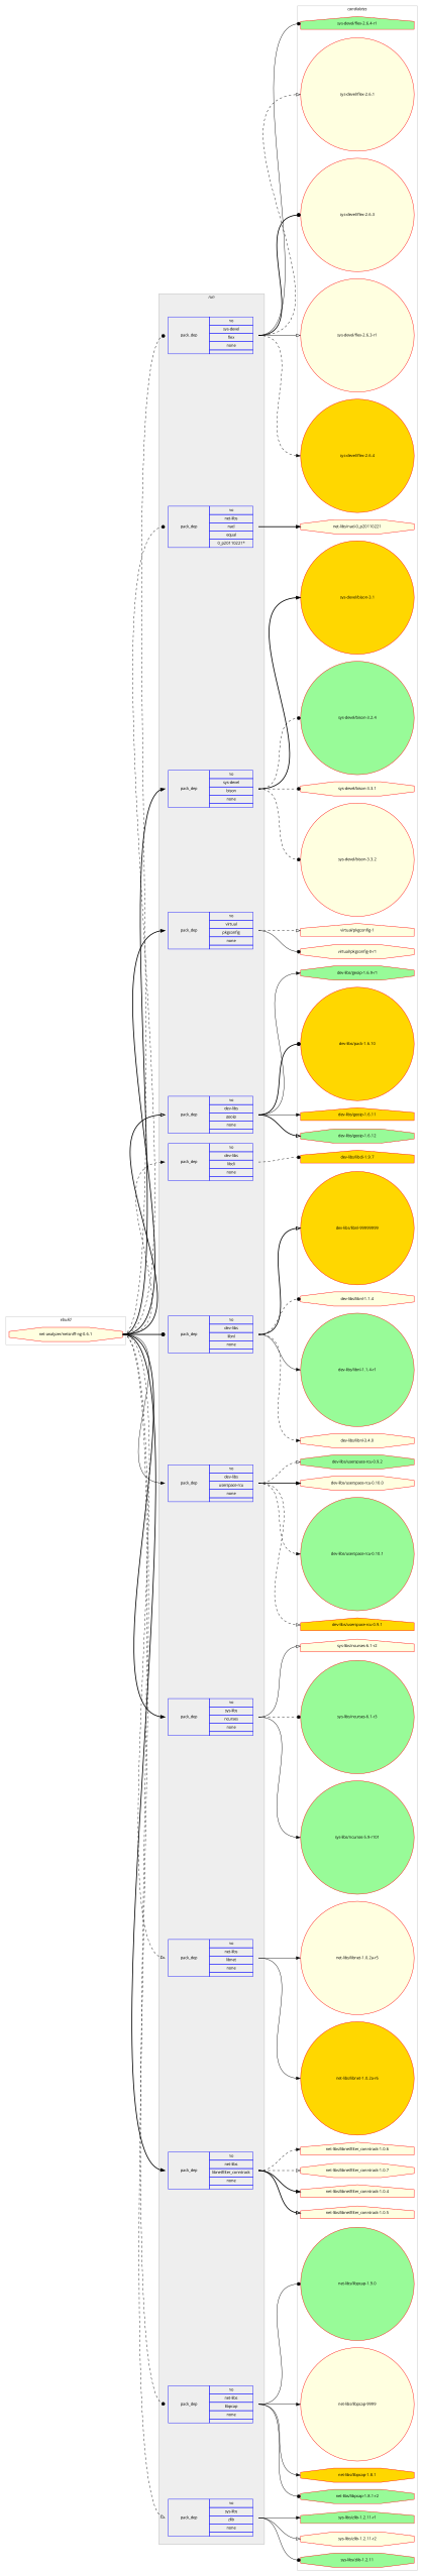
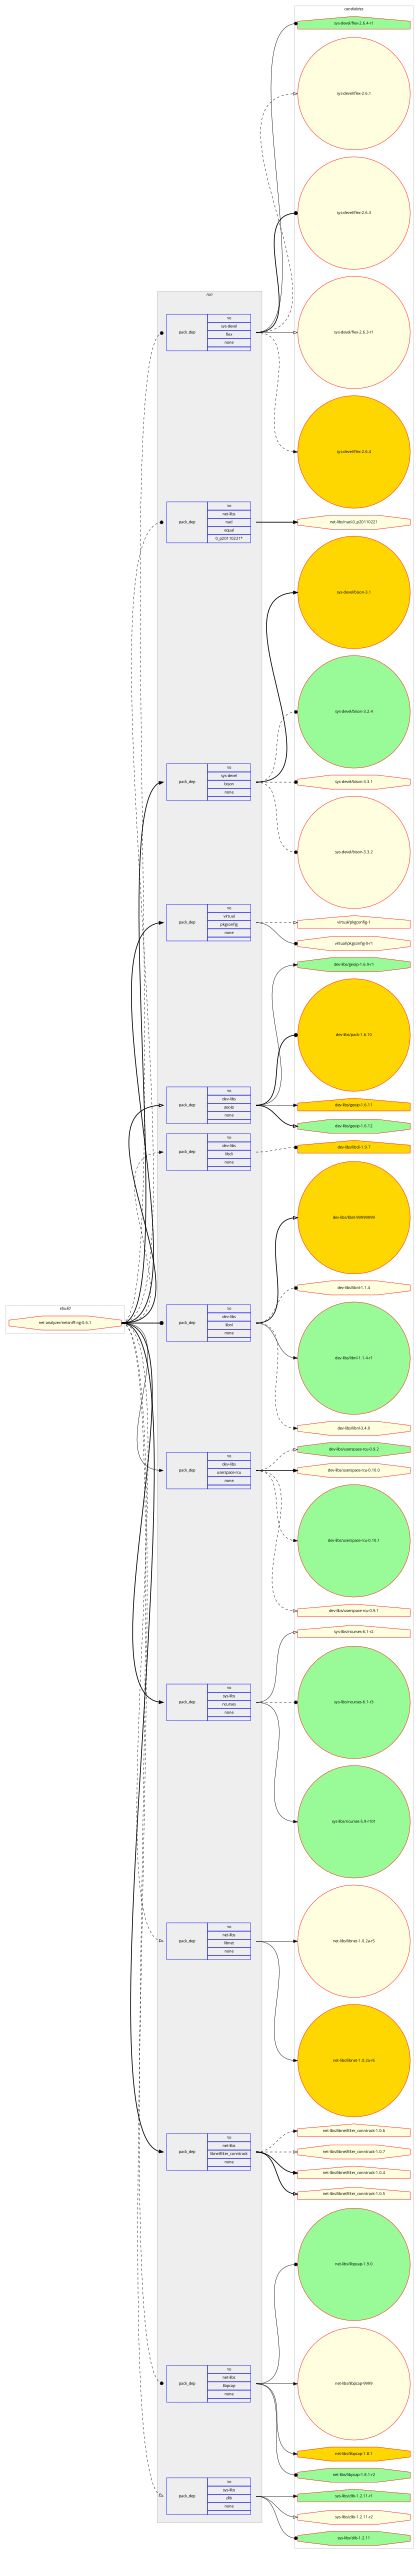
  digraph {
    compound=true
    concentrate=true
    fontname="Open Sans"
    fontsize=10
    newrank=true
    rankdir=LR
    ranksep=1.5
    node [color=red fillcolor=lightyellow fontname="Open Sans" fontsize=10 shape=circle style=filled]
    edge [arrowhead=normal fontname="Open Sans" headport=w style=dashed tailport=e weight=100]
    n1 [label="net-analyzer/netsniff-ng-0.6.1" shape=octagon width=4]
    n2 [color=blue label=<<TABLE BORDER="0" CELLBORDER="1" CELLSPACING="0" CELLPADDING="4" WIDTH="220"><TR><TD ROWSPAN="6" CELLPADDING="30">pack_dep</TD></TR><TR><TD WIDTH="110">no</TD></TR><TR><TD>sys-devel</TD></TR><TR><TD>flex</TD></TR><TR><TD>none</TD></TR><TR><TD></TD></TR></TABLE>> shape=none fillcolor="" style=""]
    n3 [color=blue label=<<TABLE BORDER="0" CELLBORDER="1" CELLSPACING="0" CELLPADDING="4" WIDTH="220"><TR><TD ROWSPAN="6" CELLPADDING="30">pack_dep</TD></TR><TR><TD WIDTH="110">no</TD></TR><TR><TD>net-libs</TD></TR><TR><TD>nacl</TD></TR><TR><TD>equal</TD></TR><TR><TD>0_p20110221*</TD></TR></TABLE>> shape=none fillcolor="" style=""]
    n4 [color=blue label=<<TABLE BORDER="0" CELLBORDER="1" CELLSPACING="0" CELLPADDING="4" WIDTH="220"><TR><TD ROWSPAN="6" CELLPADDING="30">pack_dep</TD></TR><TR><TD WIDTH="110">no</TD></TR><TR><TD>sys-devel</TD></TR><TR><TD>bison</TD></TR><TR><TD>none</TD></TR><TR><TD></TD></TR></TABLE>> shape=none fillcolor="" style=""]
    n5 [color=blue label=<<TABLE BORDER="0" CELLBORDER="1" CELLSPACING="0" CELLPADDING="4" WIDTH="220"><TR><TD ROWSPAN="6" CELLPADDING="30">pack_dep</TD></TR><TR><TD WIDTH="110">no</TD></TR><TR><TD>virtual</TD></TR><TR><TD>pkgconfig</TD></TR><TR><TD>none</TD></TR><TR><TD></TD></TR></TABLE>> shape=none fillcolor="" style=""]
    n6 [color=blue label=<<TABLE BORDER="0" CELLBORDER="1" CELLSPACING="0" CELLPADDING="4" WIDTH="220"><TR><TD ROWSPAN="6" CELLPADDING="30">pack_dep</TD></TR><TR><TD WIDTH="110">no</TD></TR><TR><TD>dev-libs</TD></TR><TR><TD>geoip</TD></TR><TR><TD>none</TD></TR><TR><TD></TD></TR></TABLE>> shape=none fillcolor="" style=""]
    n7 [color=blue label=<<TABLE BORDER="0" CELLBORDER="1" CELLSPACING="0" CELLPADDING="4" WIDTH="220"><TR><TD ROWSPAN="6" CELLPADDING="30">pack_dep</TD></TR><TR><TD WIDTH="110">no</TD></TR><TR><TD>dev-libs</TD></TR><TR><TD>libcli</TD></TR><TR><TD>none</TD></TR><TR><TD></TD></TR></TABLE>> shape=none fillcolor="" style=""]
    n8 [color=blue label=<<TABLE BORDER="0" CELLBORDER="1" CELLSPACING="0" CELLPADDING="4" WIDTH="220"><TR><TD ROWSPAN="6" CELLPADDING="30">pack_dep</TD></TR><TR><TD WIDTH="110">no</TD></TR><TR><TD>dev-libs</TD></TR><TR><TD>libnl</TD></TR><TR><TD>none</TD></TR><TR><TD></TD></TR></TABLE>> shape=none fillcolor="" style=""]
    n9 [color=blue label=<<TABLE BORDER="0" CELLBORDER="1" CELLSPACING="0" CELLPADDING="4" WIDTH="220"><TR><TD ROWSPAN="6" CELLPADDING="30">pack_dep</TD></TR><TR><TD WIDTH="110">no</TD></TR><TR><TD>dev-libs</TD></TR><TR><TD>userspace-rcu</TD></TR><TR><TD>none</TD></TR><TR><TD></TD></TR></TABLE>> shape=none fillcolor="" style=""]
    n10 [color=blue label=<<TABLE BORDER="0" CELLBORDER="1" CELLSPACING="0" CELLPADDING="4" WIDTH="220"><TR><TD ROWSPAN="6" CELLPADDING="30">pack_dep</TD></TR><TR><TD WIDTH="110">no</TD></TR><TR><TD>sys-libs</TD></TR><TR><TD>ncurses</TD></TR><TR><TD>none</TD></TR><TR><TD></TD></TR></TABLE>> shape=none fillcolor="" style=""]
    n11 [color=blue label=<<TABLE BORDER="0" CELLBORDER="1" CELLSPACING="0" CELLPADDING="4" WIDTH="220"><TR><TD ROWSPAN="6" CELLPADDING="30">pack_dep</TD></TR><TR><TD WIDTH="110">no</TD></TR><TR><TD>net-libs</TD></TR><TR><TD>libnet</TD></TR><TR><TD>none</TD></TR><TR><TD></TD></TR></TABLE>> shape=none fillcolor="" style=""]
    n12 [color=blue label=<<TABLE BORDER="0" CELLBORDER="1" CELLSPACING="0" CELLPADDING="4" WIDTH="220"><TR><TD ROWSPAN="6" CELLPADDING="30">pack_dep</TD></TR><TR><TD WIDTH="110">no</TD></TR><TR><TD>net-libs</TD></TR><TR><TD>libnetfilter_conntrack</TD></TR><TR><TD>none</TD></TR><TR><TD></TD></TR></TABLE>> shape=none fillcolor="" style=""]
    n13 [color=blue label=<<TABLE BORDER="0" CELLBORDER="1" CELLSPACING="0" CELLPADDING="4" WIDTH="220"><TR><TD ROWSPAN="6" CELLPADDING="30">pack_dep</TD></TR><TR><TD WIDTH="110">no</TD></TR><TR><TD>net-libs</TD></TR><TR><TD>libpcap</TD></TR><TR><TD>none</TD></TR><TR><TD></TD></TR></TABLE>> shape=none fillcolor="" style=""]
    n14 [color=blue label=<<TABLE BORDER="0" CELLBORDER="1" CELLSPACING="0" CELLPADDING="4" WIDTH="220"><TR><TD ROWSPAN="6" CELLPADDING="30">pack_dep</TD></TR><TR><TD WIDTH="110">no</TD></TR><TR><TD>sys-libs</TD></TR><TR><TD>zlib</TD></TR><TR><TD>none</TD></TR><TR><TD></TD></TR></TABLE>> shape=none fillcolor="" style=""]
    n15 [label="net-libs/nacl-0_p20110221" shape=octagon width=4]
    n16 [fillcolor=gold label="sys-devel/bison-3.1" width=4]
    n17 [fillcolor=palegreen label="sys-devel/bison-3.2.4" width=4]
    n18 [label="sys-devel/bison-3.3.1" shape=octagon width=4]
    n19 [label="sys-devel/bison-3.3.2" width=4]
    n20 [label="sys-devel/flex-2.6.1" width=4]
    n21 [label="sys-devel/flex-2.6.3" width=4]
    n22 [label="sys-devel/flex-2.6.3-r1" width=4]
    n23 [fillcolor=gold label="sys-devel/flex-2.6.4" width=4]
    n24 [fillcolor=palegreen label="sys-devel/flex-2.6.4-r1" shape=house width=4]
    n25 [label="virtual/pkgconfig-0-r1" shape=octagon width=4]
    n26 [label="virtual/pkgconfig-1" shape=house width=4]
    n27 [fillcolor=gold label="dev-libs/pack-1.6.10" width=4]
    n28 [fillcolor=gold label="dev-libs/geoip-1.6.11" shape=house width=4]
    n29 [fillcolor=palegreen label="dev-libs/geoip-1.6.12" shape=octagon width=4]
    n30 [fillcolor=palegreen label="dev-libs/geoip-1.6.9-r1" shape=octagon width=4]
    n31 [fillcolor=gold label="dev-libs/libcli-1.9.7" shape=house width=4]
    n32 [label="dev-libs/libnl-1.1.4" shape=octagon width=4]
    n33 [fillcolor=palegreen label="dev-libs/libnl-1.1.4-r1" width=4]
    n34 [label="dev-libs/libnl-3.4.0" shape=octagon width=4]
    n35 [fillcolor=gold label="dev-libs/libnl-99999999" width=4]
    n36 [label="dev-libs/userspace-rcu-0.10.0" shape=octagon width=4]
    n37 [fillcolor=palegreen label="dev-libs/userspace-rcu-0.10.1" width=4]
-   n38 [fillcolor=gold label="dev-libs/userspace-rcu-0.9.1" shape=house width=4]
+   n38 [label="dev-libs/userspace-rcu-0.9.1" shape=house width=4]
    n39 [fillcolor=palegreen label="dev-libs/userspace-rcu-0.9.2" shape=octagon width=4]
    n40 [label="net-libs/libnet-1.0.2a-r5" width=4]
    n41 [fillcolor=gold label="net-libs/libnet-1.0.2a-r6" width=4]
    n42 [label="net-libs/libnetfilter_conntrack-1.0.4" shape=house width=4]
    n43 [label="net-libs/libnetfilter_conntrack-1.0.5" shape=house width=4]
    n44 [label="net-libs/libnetfilter_conntrack-1.0.6" shape=house width=4]
    n45 [label="net-libs/libnetfilter_conntrack-1.0.7" shape=octagon width=4]
    n46 [fillcolor=gold label="net-libs/libpcap-1.8.1" shape=octagon width=4]
    n47 [fillcolor=palegreen label="net-libs/libpcap-1.8.1-r2" shape=octagon width=4]
    n48 [fillcolor=palegreen label="net-libs/libpcap-1.9.0" width=4]
    n49 [label="net-libs/libpcap-9999" width=4]
    n50 [fillcolor=palegreen label="sys-libs/ncurses-5.9-r101" width=4]
    n51 [label="sys-libs/ncurses-6.1-r2" shape=house width=4]
    n52 [fillcolor=palegreen label="sys-libs/ncurses-6.1-r3" width=4]
    n53 [fillcolor=palegreen label="sys-libs/zlib-1.2.11" shape=octagon width=4]
    n54 [fillcolor=palegreen label="sys-libs/zlib-1.2.11-r1" shape=house width=4]
    n55 [label="sys-libs/zlib-1.2.11-r2" shape=octagon width=4]
    subgraph cluster_1 {
      color=gray
      label=<<i>dependencies</i>>
      subgraph cluster_2 {
        color=gray
        fillcolor="#eeeeee"
        label=<<i>compile</i>>
        style=filled
        subgraph sub_3 {
          color=gray
          fillcolor="#eeeeee"
          label=<<i>compile</i>>
          style=filled
          n2
        }
        subgraph sub_4 {
          color=gray
          fillcolor="#eeeeee"
          label=<<i>compile</i>>
          style=filled
          n3
        }
        subgraph sub_5 {
          color=gray
          fillcolor="#eeeeee"
          label=<<i>compile</i>>
          style=filled
          n4
        }
        subgraph sub_6 {
          color=gray
          fillcolor="#eeeeee"
          label=<<i>compile</i>>
          style=filled
          n5
        }
      }
      subgraph cluster_7 {
        color=gray
        fillcolor="#eeeeee"
        label=<<i>compile and run</i>>
        style=filled
        subgraph sub_8 {
          color=gray
          fillcolor="#eeeeee"
          label=<<i>compile and run</i>>
          style=filled
          n6
        }
        subgraph sub_9 {
          color=gray
          fillcolor="#eeeeee"
          label=<<i>compile and run</i>>
          style=filled
          n7
        }
        subgraph sub_10 {
          color=gray
          fillcolor="#eeeeee"
          label=<<i>compile and run</i>>
          style=filled
          n8
        }
        subgraph sub_11 {
          color=gray
          fillcolor="#eeeeee"
          label=<<i>compile and run</i>>
          style=filled
          n9
        }
        subgraph sub_12 {
          color=gray
          fillcolor="#eeeeee"
          label=<<i>compile and run</i>>
          style=filled
          n10
        }
        subgraph sub_13 {
          color=gray
          fillcolor="#eeeeee"
          label=<<i>compile and run</i>>
          style=filled
          n11
        }
        subgraph sub_14 {
          color=gray
          fillcolor="#eeeeee"
          label=<<i>compile and run</i>>
          style=filled
          n12
        }
        subgraph sub_15 {
          color=gray
          fillcolor="#eeeeee"
          label=<<i>compile and run</i>>
          style=filled
          n13
        }
        subgraph sub_16 {
          color=gray
          fillcolor="#eeeeee"
          label=<<i>compile and run</i>>
          style=filled
          n14
        }
      }
      subgraph cluster_17 {
        color=gray
        fillcolor="#eeeeee"
        label=<<i>run</i>>
        style=filled
      }
    }
    subgraph cluster_18 {
      color=gray
      label=<<i>ebuild</i>>
      rank=same
      n1
    }
    subgraph cluster_19 {
      color=gray
      label=<<i>candidates</i>>
      rank=same
      subgraph sub_20 {
        color=black
        label=<<i>candidates</i>>
        nodesep=1
        rank=same
        n15
      }
      subgraph sub_21 {
        color=black
        label=<<i>candidates</i>>
        nodesep=1
        rank=same
        n16
        n17
        n18
        n19
      }
      subgraph sub_22 {
        color=black
        label=<<i>candidates</i>>
        nodesep=1
        rank=same
        n20
        n21
        n22
        n23
        n24
      }
      subgraph sub_23 {
        color=black
        label=<<i>candidates</i>>
        nodesep=1
        rank=same
        n25
        n26
      }
      subgraph sub_24 {
        color=black
        label=<<i>candidates</i>>
        nodesep=1
        rank=same
        n27
        n28
        n29
        n30
      }
      subgraph sub_25 {
        color=black
        label=<<i>candidates</i>>
        nodesep=1
        rank=same
        n31
      }
      subgraph sub_26 {
        color=black
        label=<<i>candidates</i>>
        nodesep=1
        rank=same
        n32
        n33
        n34
        n35
      }
      subgraph sub_27 {
        color=black
        label=<<i>candidates</i>>
        nodesep=1
        rank=same
        n36
        n37
        n38
        n39
      }
      subgraph sub_28 {
        color=black
        label=<<i>candidates</i>>
        nodesep=1
        rank=same
        n40
        n41
      }
      subgraph sub_29 {
        color=black
        label=<<i>candidates</i>>
        nodesep=1
        rank=same
        n42
        n43
        n44
        n45
      }
      subgraph sub_30 {
        color=black
        label=<<i>candidates</i>>
        nodesep=1
        rank=same
        n46
        n47
        n48
        n49
      }
      subgraph sub_31 {
        color=black
        label=<<i>candidates</i>>
        nodesep=1
        rank=same
        n50
        n51
        n52
      }
      subgraph sub_32 {
        color=black
        label=<<i>candidates</i>>
        nodesep=1
        rank=same
        n53
        n54
        n55
      }
    }
    n1 -> n2 [arrowhead=dot weight=20]
    n1 -> n3 [arrowhead=dot weight=20]
    n1 -> n4 [style=bold weight=20]
    n1 -> n5 [style=bold weight=20]
    n1 -> n6 [arrowhead=onormal style=bold weight=20]
    n1 -> n7 [weight=20]
    n1 -> n8 [arrowhead=dot style=bold weight=20]
    n1 -> n9 [style=solid weight=20]
    n1 -> n10 [style=bold weight=20]
    n1 -> n11 [arrowhead=onormal weight=20]
    n1 -> n12 [style=bold weight=20]
    n1 -> n13 [arrowhead=dot weight=20]
    n1 -> n14 [arrowhead=onormal weight=20]
    n2 -> n20 [arrowhead=onormal]
    n2 -> n21 [arrowhead=dot style=bold]
    n2 -> n22 [arrowhead=onormal style=solid]
    n2 -> n23
    n2 -> n24 [arrowhead=dot style=solid]
    n3 -> n15 [style=bold]
    n4 -> n16 [style=bold]
    n4 -> n17 [arrowhead=dot]
    n4 -> n18 [arrowhead=dot]
    n4 -> n19 [arrowhead=dot]
    n5 -> n25 [arrowhead=dot style=solid]
    n5 -> n26 [arrowhead=onormal]
    n6 -> n27 [arrowhead=dot style=bold]
    n6 -> n28 [style=solid]
    n6 -> n29 [arrowhead=onormal style=bold]
    n6 -> n30 [style=solid]
    n7 -> n31 [arrowhead=dot]
    n8 -> n32 [arrowhead=dot]
    n8 -> n33 [style=solid]
    n8 -> n34
    n8 -> n35 [arrowhead=onormal style=bold]
    n9 -> n36 [style=bold]
    n9 -> n37
    n9 -> n38 [arrowhead=onormal]
    n9 -> n39 [arrowhead=onormal]
    n10 -> n50 [style=solid]
    n10 -> n51 [arrowhead=onormal style=solid]
    n10 -> n52 [arrowhead=dot]
    n11 -> n40 [style=solid]
    n11 -> n41 [style=solid]
    n12 -> n42 [style=bold]
    n12 -> n43 [arrowhead=onormal style=bold]
    n12 -> n44
    n12 -> n45 [arrowhead=onormal]
    n13 -> n46 [style=solid]
    n13 -> n47 [arrowhead=dot style=solid]
    n13 -> n48 [arrowhead=dot style=solid]
    n13 -> n49 [style=solid]
    n14 -> n53 [arrowhead=dot style=solid]
    n14 -> n54 [style=solid]
    n14 -> n55 [arrowhead=onormal style=solid]
  }
